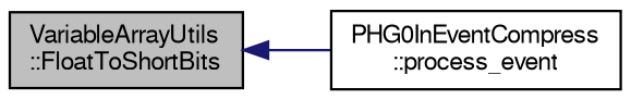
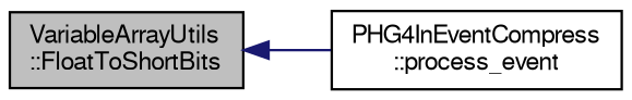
  digraph {
    rankdir=LR
    node [color=black fontname=FreeSans fontsize=10 shape=record]
    n1 [fillcolor=grey75 fontcolor=black height=0.2 label="VariableArrayUtils\l::FloatToShortBits" style=filled width=0.4]
-   n2 [height=0.2 label="PHG0InEventCompress\l::process_event" width=0.4]
+   n2 [height=0.2 label="PHG4InEventCompress\l::process_event" width=0.4]
    n1 -> n2 [color=midnightblue dir=back fontname=FreeSans fontsize=10 labelfontname=FreeSans labelfontsize=10 style=solid]
  }
